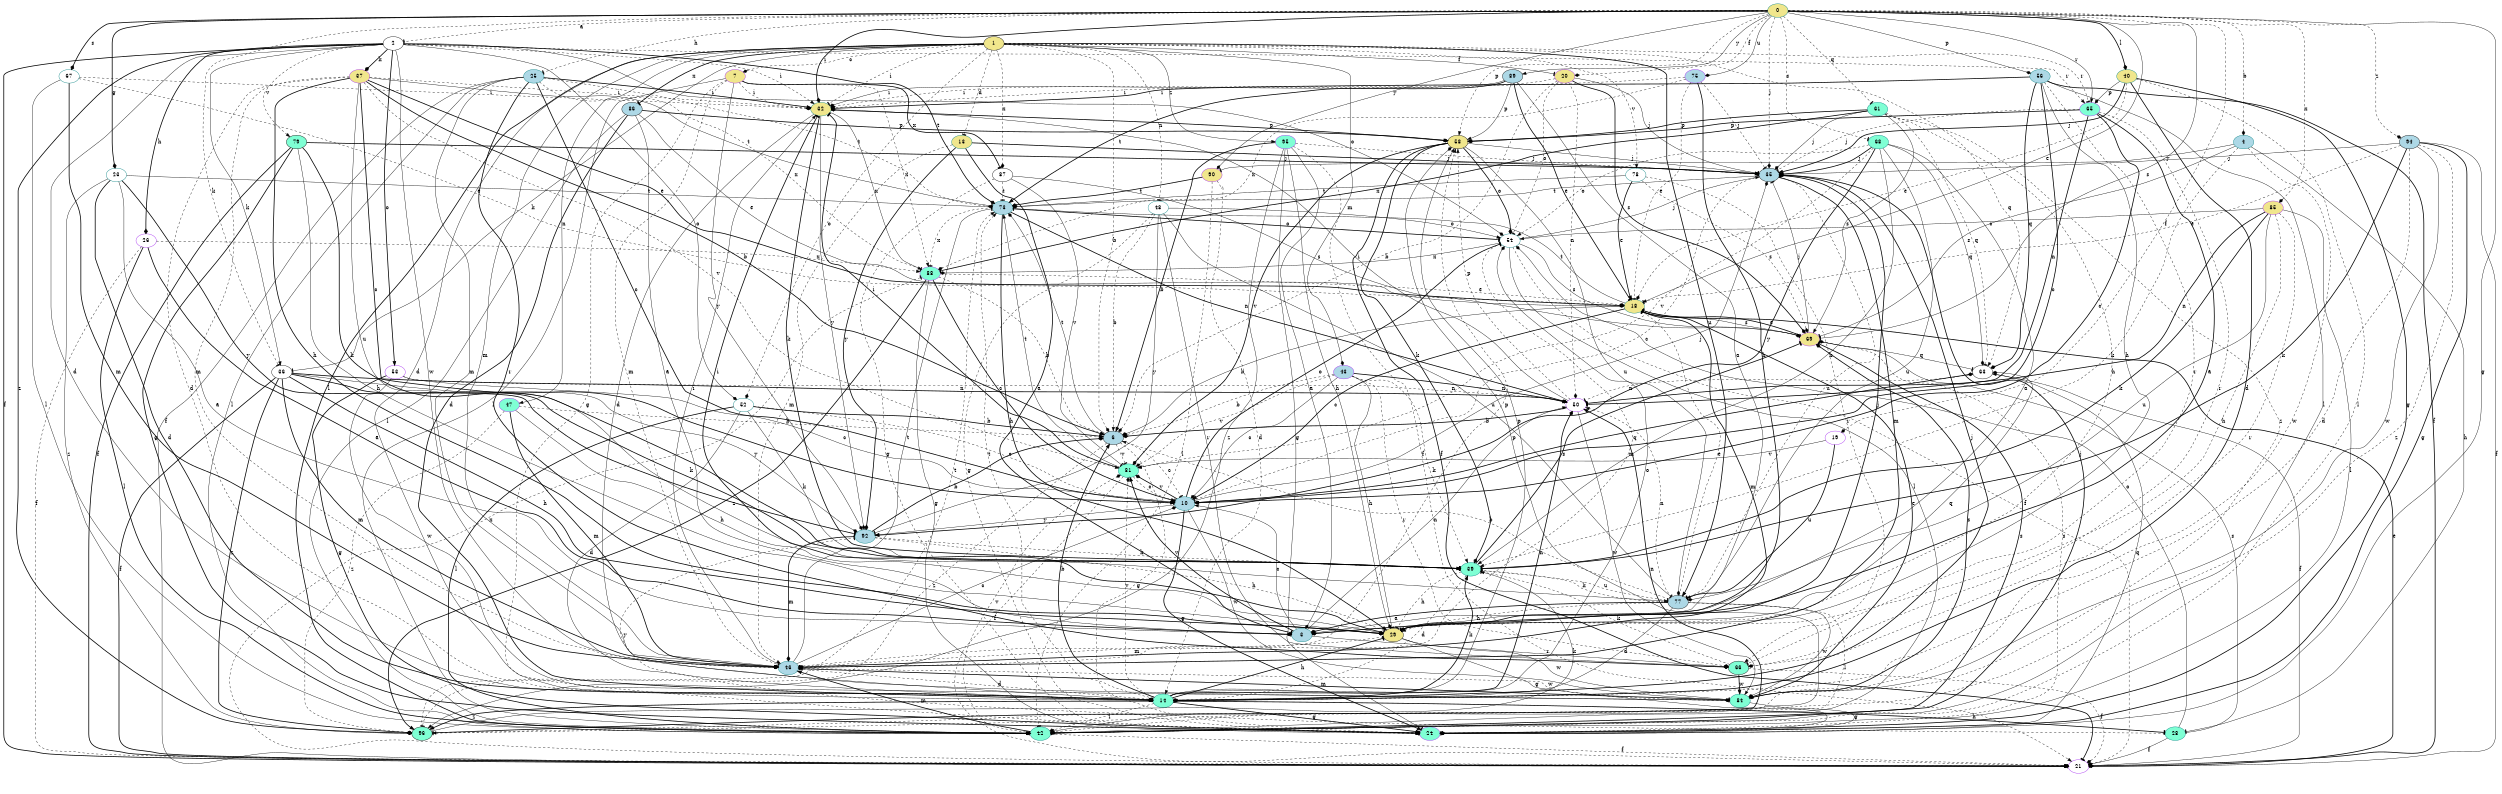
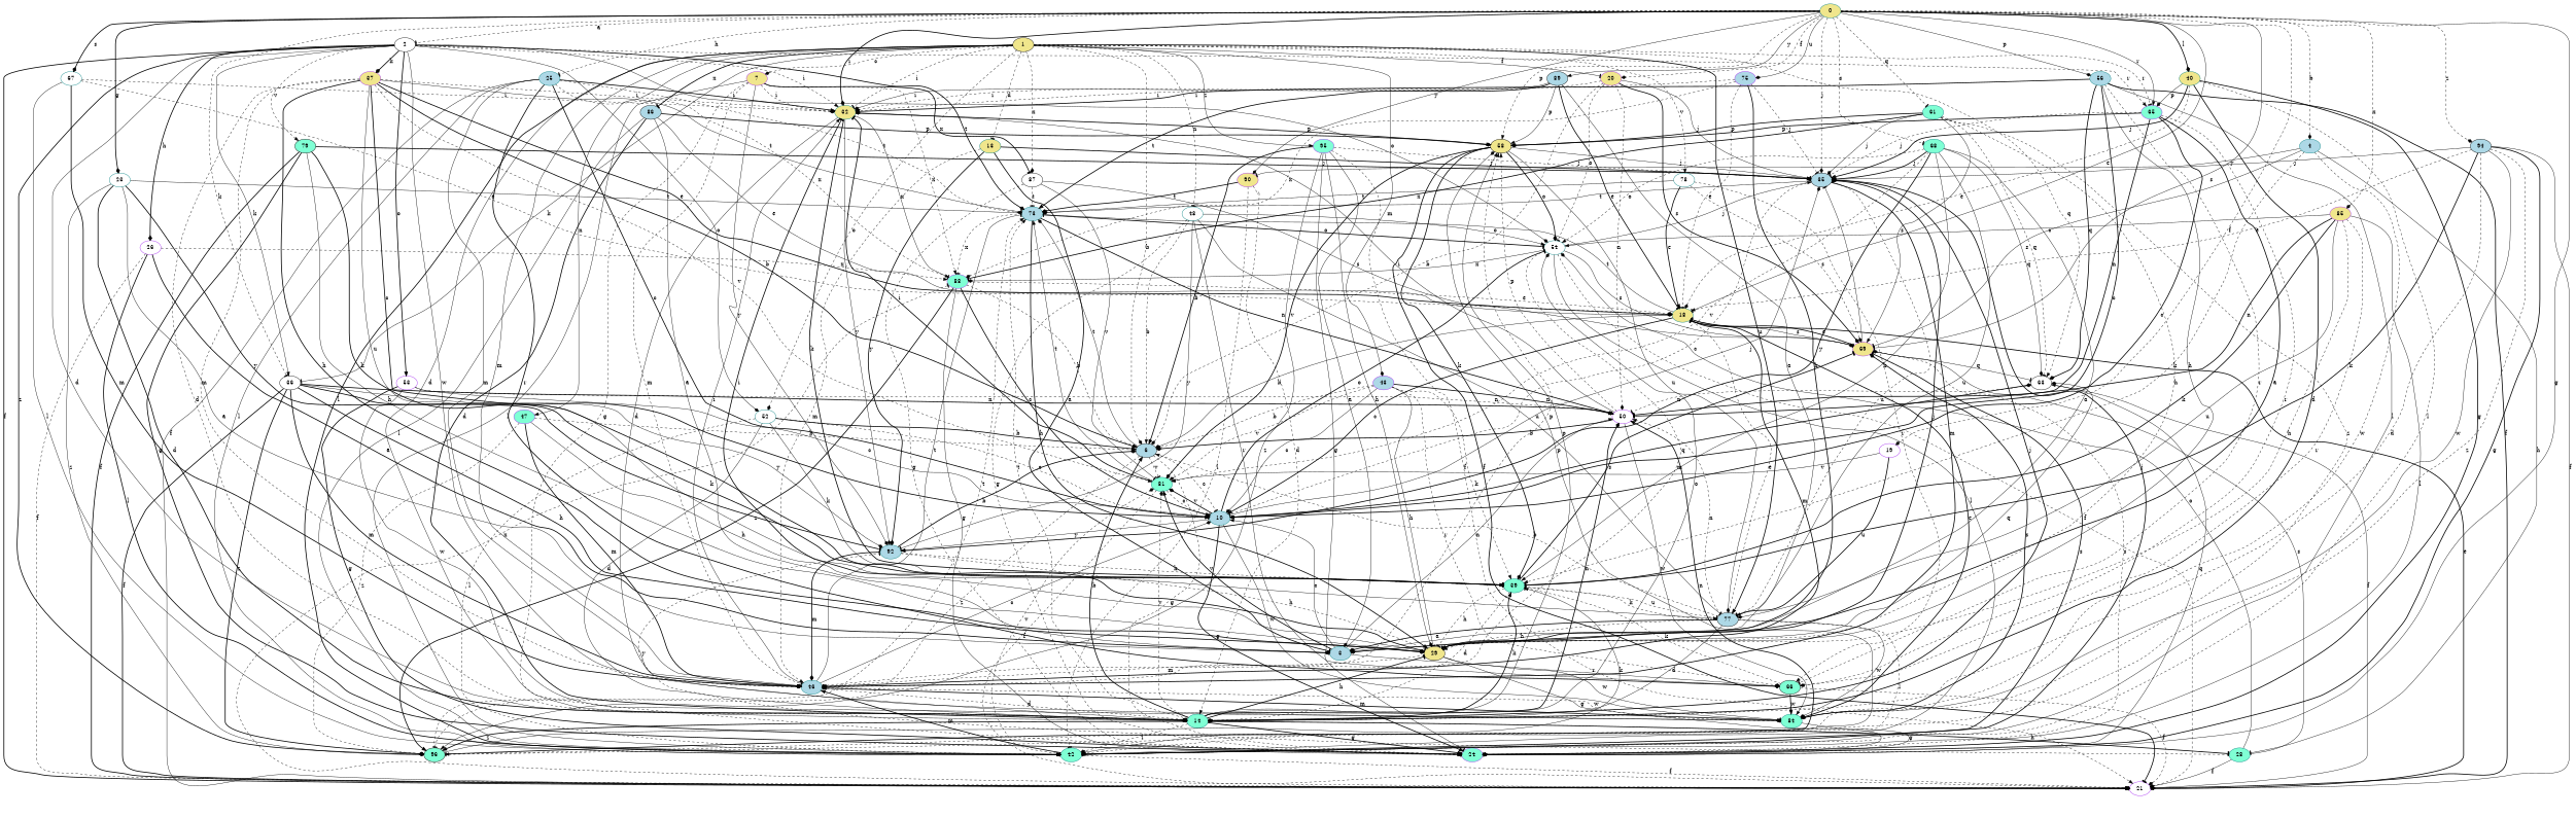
  strict digraph {
    node [color=teal fillcolor=lightblue style=filled]
    edge [arrowhead=diamond style=dashed]
    0 [fillcolor=khaki]
    2 [color=black fillcolor=white]
    4
    18 [fillcolor=khaki]
    19 [color=purple fillcolor=white]
    20 [color=purple fillcolor=khaki]
    23 [fillcolor=white]
    24 [color=purple fillcolor=aquamarine]
    25
    32 [fillcolor=khaki]
    35 [color=black]
    36 [color=black fillcolor=white]
    40 [fillcolor=khaki]
    56
    58 [color=black fillcolor=khaki]
    61 [fillcolor=aquamarine]
    65 [color=purple fillcolor=aquamarine]
    67 [fillcolor=white]
    68 [fillcolor=aquamarine]
    69 [color=purple fillcolor=khaki]
    75 [color=purple]
    85 [color=purple fillcolor=khaki]
    89 [color=black]
    90 [color=purple fillcolor=khaki]
    94 [color=black]
    14 [fillcolor=aquamarine]
    52 [fillcolor=white]
    21 [color=purple fillcolor=white]
    26 [color=purple fillcolor=white]
    37 [color=purple fillcolor=khaki]
    53 [color=purple fillcolor=white]
    54 [fillcolor=white]
    73
    79 [color=black fillcolor=aquamarine]
    84 [fillcolor=aquamarine]
    96 [color=black fillcolor=aquamarine]
    28 [fillcolor=aquamarine]
    39 [fillcolor=aquamarine]
    6 [color=black]
    46
    10
    77 [color=black]
    81 [fillcolor=aquamarine]
    50 [color=purple fillcolor=white]
    3
    92
    63 [color=black fillcolor=white]
    42 [fillcolor=aquamarine]
    66 [color=black fillcolor=aquamarine]
    88 [color=purple fillcolor=aquamarine]
    29 [color=black fillcolor=khaki]
    1 [color=black fillcolor=khaki]
    7 [color=purple fillcolor=khaki]
    13 [fillcolor=khaki]
    43 [color=purple]
    47 [color=purple fillcolor=aquamarine]
    48 [fillcolor=white]
    78 [fillcolor=white]
    86 [color=black]
    87 [color=black fillcolor=white]
    95 [color=purple fillcolor=aquamarine]
    0 -> 2 [arrowhead=tee label=a]
    0 -> 4 [label=b]
    0 -> 18 [arrowhead=normal label=e style=solid]
    0 -> 19 [label=f]
    0 -> 20 [label=f]
    0 -> 23 [label=g style=bold]
    0 -> 24 [arrowhead=tee label=g style=solid]
    0 -> 25 [arrowhead=tee label=h]
    0 -> 32 [label=i style=bold]
    0 -> 35 [label=j]
    0 -> 36 [arrowhead=tee label=k]
    0 -> 40 [label=l style=bold]
    0 -> 56 [label=p style=solid]
    0 -> 58 [arrowhead=normal label=p]
    0 -> 61 [arrowhead=tee label=q]
    0 -> 65 [arrowhead=normal label=r style=solid]
    0 -> 67 [label=s style=bold]
    0 -> 68 [arrowhead=tee label=s]
    0 -> 69 [arrowhead=tee label=s style=solid]
    0 -> 75 [label=u style=solid]
    0 -> 85 [label=x]
    0 -> 89 [arrowhead=normal label=y style=solid]
    0 -> 90 [label=y style=solid]
    0 -> 94 [label=z]
    2 -> 32 [arrowhead=normal label=i]
    2 -> 36 [arrowhead=normal label=k style=solid]
    2 -> 65 [arrowhead=normal label=r]
    2 -> 14 [arrowhead=normal label=d style=solid]
    2 -> 52 [label=o style=solid]
    2 -> 21 [arrowhead=normal label=f style=bold]
    2 -> 26 [label=h style=bold]
    2 -> 37 [label=k style=bold]
    2 -> 53 [arrowhead=normal label=o style=bold]
    2 -> 54 [label=o style=solid]
    2 -> 73 [label=t style=bold]
    2 -> 79 [arrowhead=normal label=v]
    2 -> 84 [label=w style=solid]
    2 -> 96 [label=z style=bold]
    4 -> 69 [arrowhead=tee label=s style=solid]
    4 -> 90 [arrowhead=tee label=y style=solid]
    4 -> 84 [arrowhead=normal label=w]
    4 -> 28 [arrowhead=tee label=h style=solid]
    4 -> 39 [arrowhead=normal label=k]
    18 -> 69 [label=s style=solid]
    18 -> 73 [arrowhead=tee label=t style=solid]
    18 -> 6 [label=b style=solid]
    18 -> 46 [arrowhead=normal label=m style=bold]
    18 -> 10 [arrowhead=normal label=c style=bold]
    19 -> 77 [arrowhead=tee label=u style=bold]
    19 -> 81 [arrowhead=normal label=v style=solid]
    20 -> 32 [label=i]
    20 -> 35 [arrowhead=tee label=j style=solid]
    20 -> 69 [label=s style=bold]
    20 -> 54 [arrowhead=tee label=o]
    20 -> 6 [label=b]
    20 -> 50 [label=n]
    23 -> 14 [label=d style=bold]
    23 -> 73 [arrowhead=tee label=t style=solid]
    23 -> 96 [label=z style=solid]
    23 -> 3 [arrowhead=normal label=a style=solid]
    23 -> 92 [arrowhead=tee label=y style=bold]
    24 -> 69 [label=s]
    24 -> 63 [arrowhead=normal label=q style=solid]
    25 -> 32 [arrowhead=normal label=i style=bold]
    25 -> 21 [arrowhead=normal label=f style=solid]
    25 -> 73 [label=t]
    25 -> 46 [arrowhead=normal label=m style=solid]
    25 -> 10 [arrowhead=normal label=c style=bold]
    25 -> 42 [arrowhead=normal label=l style=solid]
    25 -> 66 [label=r style=bold]
    25 -> 88 [arrowhead=tee label=x]
    32 -> 58 [label=p style=bold]
    32 -> 14 [arrowhead=tee label=d style=solid]
    32 -> 39 [arrowhead=normal label=k style=bold]
    32 -> 92 [label=y style=solid]
    32 -> 88 [arrowhead=normal label=x style=solid]
    35 -> 73 [label=t style=solid]
    35 -> 46 [arrowhead=tee label=m style=bold]
    35 -> 10 [arrowhead=tee label=c]
    35 -> 77 [arrowhead=tee label=u]
    36 -> 21 [label=f style=bold]
    36 -> 96 [label=z style=bold]
    36 -> 39 [arrowhead=tee label=k style=bold]
    36 -> 46 [arrowhead=normal label=m style=bold]
    36 -> 50 [arrowhead=normal label=n style=bold]
    36 -> 92 [label=y style=solid]
    36 -> 29 [label=h style=bold]
    40 -> 18 [label=e]
    40 -> 24 [label=g style=bold]
    40 -> 35 [arrowhead=normal label=j style=bold]
    40 -> 65 [label=p style=solid]
    40 -> 14 [label=d style=bold]
    40 -> 42 [arrowhead=normal label=l]
    56 -> 32 [arrowhead=tee label=i style=bold]
    56 -> 21 [label=f style=bold]
    56 -> 10 [label=c style=bold]
    56 -> 63 [label=q style=bold]
    56 -> 42 [label=l style=solid]
    56 -> 66 [arrowhead=tee label=r]
    56 -> 29 [arrowhead=normal label=h style=solid]
    58 -> 35 [arrowhead=normal label=j style=solid]
    58 -> 21 [arrowhead=tee label=f style=bold]
    58 -> 54 [label=o style=bold]
    58 -> 39 [label=k style=bold]
    58 -> 77 [label=u style=solid]
    58 -> 81 [label=v style=bold]
    61 -> 35 [label=j style=solid]
    61 -> 58 [label=p style=bold]
    61 -> 69 [arrowhead=normal label=s style=solid]
    61 -> 96 [arrowhead=normal label=z]
    61 -> 63 [arrowhead=tee label=q]
    61 -> 88 [arrowhead=tee label=x style=bold]
    61 -> 29 [arrowhead=tee label=h]
    65 -> 35 [arrowhead=tee label=j]
    65 -> 58 [arrowhead=normal label=p style=bold]
    65 -> 10 [arrowhead=normal label=c style=bold]
    65 -> 50 [arrowhead=tee label=n style=bold]
    65 -> 3 [label=a style=bold]
    65 -> 66 [label=r]
    67 -> 18 [arrowhead=normal label=e]
    67 -> 32 [label=i]
    67 -> 46 [label=m style=bold]
    67 -> 42 [arrowhead=normal label=l style=solid]
    68 -> 35 [arrowhead=normal label=j style=bold]
    68 -> 54 [arrowhead=normal label=o]
    68 -> 39 [arrowhead=normal label=k style=solid]
    68 -> 77 [arrowhead=normal label=u style=solid]
    68 -> 81 [arrowhead=normal label=v]
    68 -> 3 [label=a style=solid]
    68 -> 92 [arrowhead=normal label=y style=bold]
    68 -> 63 [label=q style=solid]
    69 -> 18 [arrowhead=tee label=e style=bold]
    69 -> 35 [arrowhead=tee label=j style=solid]
    69 -> 63 [arrowhead=tee label=q style=solid]
    75 -> 18 [arrowhead=tee label=e]
    75 -> 32 [arrowhead=normal label=i]
    75 -> 35 [arrowhead=tee label=j]
    75 -> 88 [label=x]
    75 -> 29 [arrowhead=tee label=h style=bold]
    85 -> 54 [arrowhead=normal label=c style=solid]
    85 -> 39 [arrowhead=tee label=k style=bold]
    85 -> 77 [label=u style=solid]
    85 -> 50 [arrowhead=tee label=n style=bold]
    85 -> 42 [arrowhead=tee label=l style=solid]
    85 -> 66 [arrowhead=normal label=r]
    85 -> 29 [label=h]
    89 -> 18 [arrowhead=tee label=e style=bold]
    89 -> 32 [label=i style=solid]
    89 -> 58 [arrowhead=normal label=p style=solid]
    89 -> 73 [arrowhead=normal label=t style=bold]
    89 -> 3 [arrowhead=tee label=a style=solid]
    90 -> 14 [arrowhead=normal label=d]
    90 -> 73 [label=t style=bold]
    90 -> 42 [arrowhead=tee label=l]
    94 -> 18 [arrowhead=tee label=e]
    94 -> 24 [label=g style=bold]
    94 -> 35 [arrowhead=normal label=j style=solid]
    94 -> 14 [arrowhead=normal label=d]
    94 -> 21 [label=f style=solid]
    94 -> 84 [label=w style=solid]
    94 -> 96 [arrowhead=tee label=z]
    94 -> 39 [arrowhead=tee label=k style=bold]
    14 -> 24 [arrowhead=normal label=g style=bold]
    14 -> 35 [arrowhead=tee label=j style=bold]
    14 -> 58 [arrowhead=normal label=p style=solid]
    14 -> 54 [label=o style=solid]
    14 -> 73 [arrowhead=normal label=t]
    14 -> 96 [arrowhead=normal label=z style=bold]
    14 -> 28 [arrowhead=tee label=h style=bold]
    14 -> 39 [arrowhead=normal label=k style=bold]
    14 -> 6 [arrowhead=normal label=b style=bold]
    14 -> 81 [label=v]
    14 -> 50 [label=n style=bold]
    14 -> 42 [label=l]
    14 -> 29 [arrowhead=tee label=h style=bold]
    52 -> 14 [arrowhead=normal label=d style=solid]
    52 -> 39 [arrowhead=tee label=k style=solid]
    52 -> 6 [arrowhead=normal label=b style=bold]
    52 -> 10 [arrowhead=tee label=c]
-   52 -> 42 [label=l style=bold]
+   52 -> 42 [label=l]
    21 -> 18 [arrowhead=tee label=e style=bold]
    21 -> 88 [arrowhead=tee label=x]
    26 -> 21 [arrowhead=tee label=f]
    26 -> 3 [label=a style=bold]
    26 -> 42 [arrowhead=normal label=l style=bold]
    26 -> 88 [arrowhead=normal label=x]
    37 -> 18 [arrowhead=normal label=e style=bold]
    37 -> 32 [arrowhead=normal label=i]
    37 -> 14 [arrowhead=tee label=d]
    37 -> 73 [arrowhead=tee label=t style=solid]
    37 -> 6 [arrowhead=normal label=b style=bold]
    37 -> 46 [arrowhead=normal label=m]
    37 -> 10 [arrowhead=normal label=c style=bold]
    37 -> 77 [arrowhead=normal label=u style=solid]
    37 -> 81 [arrowhead=normal label=v]
    37 -> 29 [label=h style=bold]
    53 -> 24 [arrowhead=normal label=g style=bold]
    53 -> 84 [arrowhead=tee label=w style=solid]
    53 -> 10 [label=c style=solid]
    53 -> 50 [label=n]
    54 -> 35 [arrowhead=normal label=j style=solid]
    54 -> 69 [arrowhead=tee label=s style=solid]
    54 -> 21 [arrowhead=tee label=f]
    54 -> 46 [arrowhead=tee label=m]
    54 -> 42 [arrowhead=tee label=l style=solid]
    54 -> 88 [label=x style=solid]
    73 -> 54 [arrowhead=tee label=o style=bold]
    73 -> 50 [label=n style=bold]
    73 -> 88 [arrowhead=tee label=x]
    73 -> 29 [arrowhead=normal label=h style=bold]
    79 -> 24 [arrowhead=tee label=g style=bold]
    79 -> 35 [arrowhead=normal label=j style=bold]
    79 -> 21 [arrowhead=normal label=f style=bold]
    79 -> 39 [arrowhead=tee label=k style=bold]
    79 -> 29 [arrowhead=normal label=h style=solid]
    84 -> 18 [arrowhead=tee label=e style=bold]
    84 -> 24 [arrowhead=normal label=g style=solid]
    84 -> 69 [label=s style=bold]
    84 -> 46 [arrowhead=normal label=m style=bold]
    96 -> 73 [arrowhead=normal label=t]
    96 -> 39 [arrowhead=normal label=k style=solid]
    96 -> 50 [arrowhead=normal label=n style=bold]
    28 -> 69 [arrowhead=tee label=s style=solid]
    28 -> 21 [label=f style=solid]
    28 -> 54 [label=o style=solid]
    28 -> 92 [arrowhead=tee label=y]
    39 -> 69 [arrowhead=tee label=s style=bold]
    39 -> 14 [label=d]
    39 -> 77 [arrowhead=tee label=u]
    39 -> 29 [arrowhead=tee label=h]
    6 -> 24 [label=g]
    6 -> 73 [label=t style=solid]
    6 -> 96 [arrowhead=tee label=z]
    6 -> 10 [arrowhead=tee label=c]
    6 -> 81 [arrowhead=tee label=v]
    46 -> 32 [arrowhead=normal label=i style=solid]
    46 -> 58 [arrowhead=normal label=p]
    46 -> 14 [label=d]
    46 -> 73 [arrowhead=tee label=t style=solid]
    46 -> 84 [label=w]
    46 -> 10 [label=c style=solid]
    10 -> 24 [arrowhead=normal label=g style=bold]
    10 -> 35 [label=j style=solid]
    10 -> 54 [arrowhead=tee label=o style=bold]
    10 -> 84 [arrowhead=normal label=w style=solid]
    10 -> 81 [label=v style=bold]
    10 -> 92 [arrowhead=normal label=y style=solid]
    10 -> 63 [label=q style=bold]
    77 -> 18 [arrowhead=tee label=e]
    77 -> 14 [arrowhead=tee label=d style=solid]
    77 -> 84 [label=w style=solid]
    77 -> 39 [arrowhead=tee label=k]
    77 -> 6 [arrowhead=normal label=b]
    77 -> 50 [arrowhead=normal label=n]
    77 -> 3 [label=a style=bold]
    77 -> 42 [arrowhead=normal label=l]
    77 -> 29 [arrowhead=normal label=h]
    81 -> 32 [arrowhead=tee label=i style=bold]
    81 -> 21 [arrowhead=normal label=f]
    81 -> 73 [arrowhead=normal label=t style=solid]
    81 -> 10 [arrowhead=tee label=c]
    50 -> 32 [label=i style=solid]
    50 -> 58 [arrowhead=normal label=p]
    50 -> 84 [arrowhead=normal label=w style=solid]
    50 -> 6 [label=b style=bold]
    3 -> 10 [arrowhead=normal label=c style=solid]
    3 -> 81 [arrowhead=normal label=v style=bold]
    3 -> 50 [arrowhead=normal label=n style=solid]
    3 -> 66 [label=r style=solid]
    92 -> 39 [label=k]
    92 -> 6 [label=b style=bold]
    92 -> 46 [label=m style=bold]
    92 -> 29 [arrowhead=tee label=h]
    63 -> 21 [arrowhead=tee label=f style=solid]
    63 -> 50 [arrowhead=tee label=n]
    42 -> 35 [arrowhead=tee label=j style=bold]
    42 -> 58 [label=p style=solid]
    42 -> 69 [arrowhead=tee label=s style=bold]
    42 -> 21 [label=f]
    42 -> 46 [arrowhead=normal label=m style=bold]
    42 -> 81 [label=v]
    66 -> 21 [label=f]
    66 -> 84 [arrowhead=normal label=w style=bold]
    66 -> 39 [arrowhead=tee label=k]
    88 -> 18 [label=e]
    88 -> 24 [arrowhead=normal label=g style=solid]
    88 -> 96 [arrowhead=normal label=z style=bold]
    88 -> 6 [arrowhead=normal label=b]
    88 -> 10 [arrowhead=normal label=c style=bold]
    29 -> 24 [label=g style=solid]
    29 -> 32 [arrowhead=tee label=i style=bold]
    29 -> 35 [label=j style=bold]
    29 -> 84 [arrowhead=tee label=w style=solid]
    29 -> 46 [label=m]
    29 -> 63 [label=q style=solid]
    1 -> 20 [arrowhead=tee label=f style=solid]
    1 -> 32 [arrowhead=tee label=i]
    1 -> 36 [arrowhead=tee label=k style=solid]
    1 -> 65 [arrowhead=tee label=r]
    1 -> 14 [label=d style=solid]
    1 -> 52 [label=o]
    1 -> 6 [label=b]
    1 -> 46 [label=m style=solid]
    1 -> 77 [arrowhead=normal label=u style=bold]
    1 -> 63 [arrowhead=normal label=q]
    1 -> 42 [arrowhead=normal label=l style=bold]
    1 -> 7 [label=c]
    1 -> 13 [arrowhead=tee label=d]
    1 -> 43 [label=m style=solid]
    1 -> 47 [arrowhead=normal label=n style=solid]
    1 -> 48 [arrowhead=tee label=n]
    1 -> 78 [arrowhead=normal label=v]
    1 -> 86 [arrowhead=tee label=x style=bold]
    1 -> 87 [label=x]
    1 -> 95 [arrowhead=normal label=z style=solid]
    7 -> 24 [label=g]
    7 -> 32 [label=i]
    7 -> 46 [arrowhead=tee label=m]
    7 -> 92 [label=y style=solid]
    7 -> 42 [label=l style=solid]
    7 -> 88 [arrowhead=normal label=x]
    7 -> 87 [arrowhead=tee label=x style=bold]
    13 -> 35 [arrowhead=tee label=j style=bold]
    13 -> 46 [arrowhead=normal label=m]
    13 -> 3 [arrowhead=tee label=a style=bold]
    13 -> 92 [label=y style=bold]
    43 -> 39 [arrowhead=normal label=k]
    43 -> 6 [label=b]
    43 -> 10 [label=c style=solid]
    43 -> 81 [label=v]
    43 -> 50 [arrowhead=normal label=n style=bold]
    43 -> 66 [label=r]
    43 -> 29 [arrowhead=tee label=h style=solid]
    47 -> 96 [label=z]
    47 -> 6 [arrowhead=normal label=b]
    47 -> 46 [arrowhead=normal label=m style=bold]
    47 -> 29 [label=h style=solid]
    48 -> 24 [arrowhead=normal label=g]
    48 -> 54 [arrowhead=normal label=o style=solid]
    48 -> 6 [arrowhead=normal label=b]
    48 -> 77 [arrowhead=tee label=u style=solid]
    48 -> 92 [arrowhead=tee label=y style=solid]
    48 -> 66 [label=r style=solid]
    78 -> 18 [arrowhead=normal label=e style=bold]
    78 -> 69 [label=s]
    78 -> 73 [label=t style=solid]
    78 -> 66 [arrowhead=normal label=r]
    86 -> 18 [label=e style=solid]
    86 -> 58 [arrowhead=normal label=p style=bold]
    86 -> 14 [arrowhead=normal label=d style=bold]
    86 -> 3 [arrowhead=tee label=a style=solid]
    86 -> 42 [arrowhead=tee label=l style=solid]
    87 -> 24 [arrowhead=tee label=g]
    87 -> 69 [arrowhead=normal label=s style=solid]
    87 -> 73 [arrowhead=tee label=t]
    87 -> 81 [arrowhead=tee label=v style=solid]
    95 -> 24 [arrowhead=tee label=g style=solid]
    95 -> 35 [label=j]
    95 -> 21 [arrowhead=normal label=f]
    95 -> 96 [arrowhead=normal label=z style=solid]
    95 -> 6 [arrowhead=normal label=b style=bold]
    95 -> 3 [label=a style=solid]
    95 -> 29 [label=h style=solid]
  }
